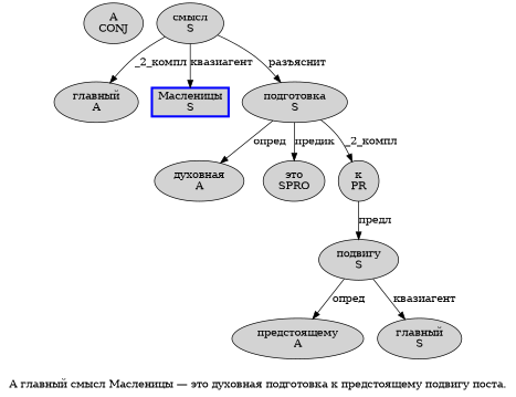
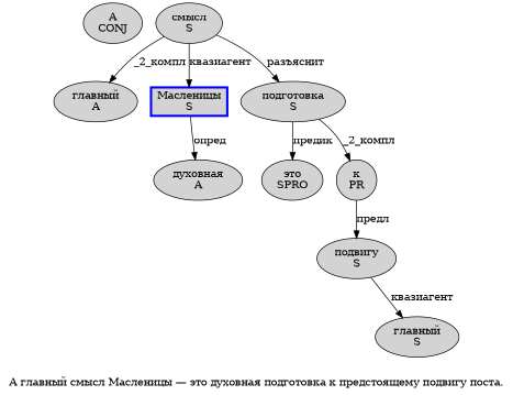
  digraph {
    label="А главный смысл Масленицы — это духовная подготовка к предстоящему подвигу поста."
    node [fillcolor=lightgray penwidth=1 shape=ellipse style=filled]
    n1 [label="А\nCONJ"]
    n2 [label="главный\nA"]
    n3 [label="смысл\nS"]
    n4 [color=blue label="Масленицы\nS" penwidth=3 shape=box]
    n5 [label="подготовка\nS"]
    n6 [label="это\nSPRO"]
    n7 [label="духовная\nA"]
    n8 [label="к\nPR"]
    n9 [label="подвигу\nS"]
-   n10 [label="предстоящему\nA"]
    n11 [label="главный\nS"]
    n3 -> n2 [label="_2_компл"]
    n3 -> n4 [label="квазиагент"]
    n3 -> n5 [label="разъяснит"]
    n5 -> n6 [label="предик"]
-   n5 -> n7 [label="опред"]
+   n4 -> n7 [label="опред"]
    n5 -> n8 [label="_2_компл"]
    n8 -> n9 [label="предл"]
-   n9 -> n10 [label="опред"]
    n9 -> n11 [label="квазиагент"]
  }
